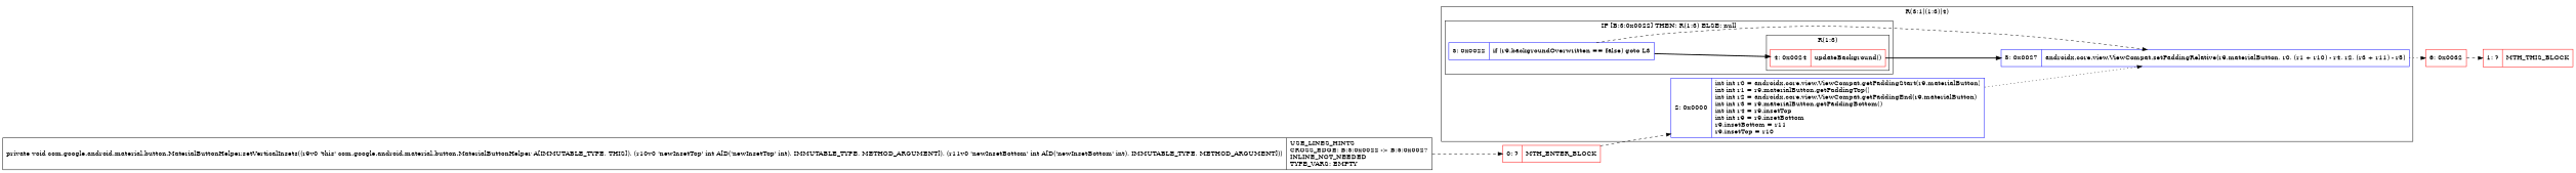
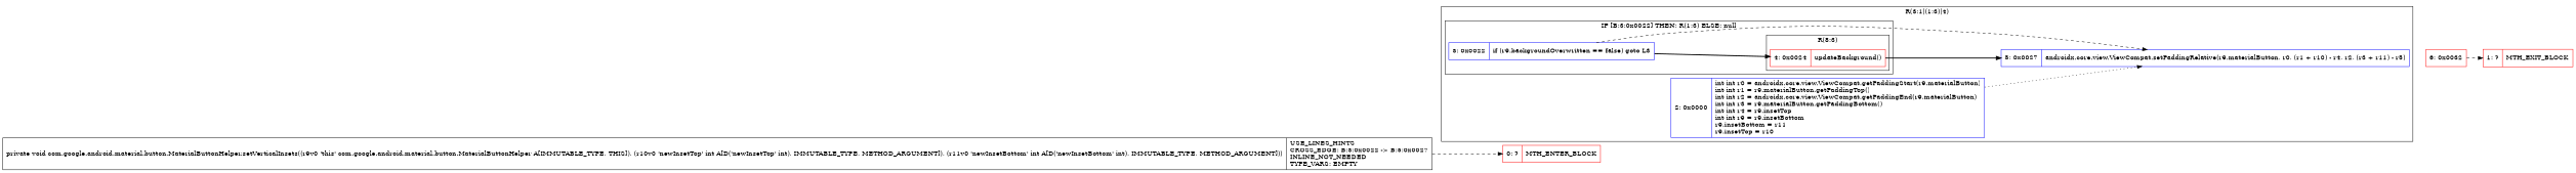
  digraph {
    rankdir=LR
    node [color=red shape=record]
    edge [style=dashed]
    n1 [label="{4\:\ 0x0024|updateBackground()\l}"]
    n2 [color=blue label="{3\:\ 0x0022|if (r9.backgroundOverwritten == false) goto L3\l}"]
    n3 [color=blue label="{2\:\ 0x0000|int int r0 = androidx.core.view.ViewCompat.getPaddingStart(r9.materialButton)\lint int r1 = r9.materialButton.getPaddingTop()\lint int r2 = androidx.core.view.ViewCompat.getPaddingEnd(r9.materialButton)\lint int r3 = r9.materialButton.getPaddingBottom()\lint int r4 = r9.insetTop\lint int r9 = r9.insetBottom\lr9.insetBottom = r11\lr9.insetTop = r10\l}"]
    n4 [color=blue label="{5\:\ 0x0027|androidx.core.view.ViewCompat.setPaddingRelative(r9.materialButton, r0, (r1 + r10) \- r4, r2, (r3 + r11) \- r5)\l}"]
    n5 [label="{6\:\ 0x0032}"]
-   n6 [label="{1\:\ ?|MTH_THIS_BLOCK\l}"]
+   n6 [label="{1\:\ ?|MTH_EXIT_BLOCK\l}"]
    n7 [label="{0\:\ ?|MTH_ENTER_BLOCK\l}"]
    n8 [label="{private void com.google.android.material.button.MaterialButtonHelper.setVerticalInsets((r9v0 'this' com.google.android.material.button.MaterialButtonHelper A[IMMUTABLE_TYPE, THIS]), (r10v0 'newInsetTop' int A[D('newInsetTop' int), IMMUTABLE_TYPE, METHOD_ARGUMENT]), (r11v0 'newInsetBottom' int A[D('newInsetBottom' int), IMMUTABLE_TYPE, METHOD_ARGUMENT]))  | USE_LINES_HINTS\lCROSS_EDGE: B:3:0x0022 \-\> B:5:0x0027\lINLINE_NOT_NEEDED\lTYPE_VARS: EMPTY\l}" color=""]
    subgraph cluster_1 {
      label="R(3:1|(1:3)|4)"
      n3
      n4
      subgraph cluster_2 {
        label="IF [B:3:0x0022] THEN: R(1:3) ELSE: null"
        n2
        subgraph cluster_3 {
-         label="R(1:3)"
+         label="R(8:3)"
          n1
        }
      }
    }
    n1 -> n4 [style=bold]
    n2 -> n1 [style=bold]
    n2 -> n4
    n3 -> n4 [style=dotted]
-   n4 -> n5 [style=dotted]
    n5 -> n6
-   n7 -> n3
    n8 -> n7
  }
